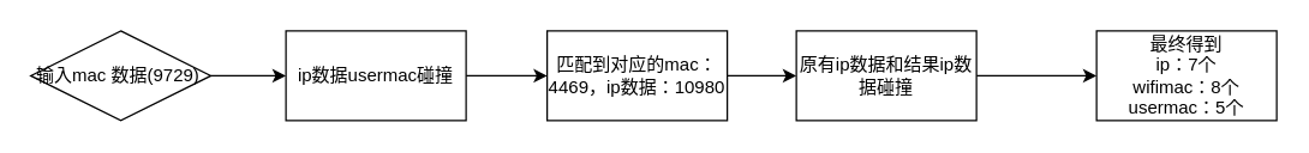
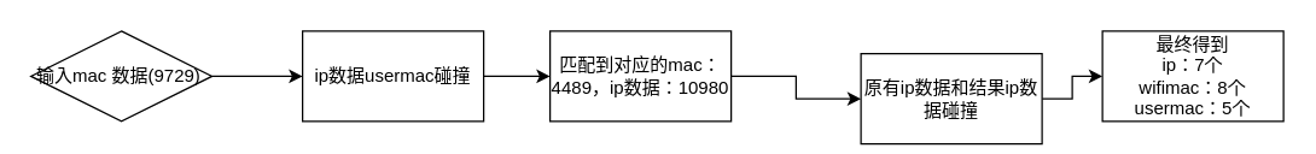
  <mxCell id="0" />
  <mxCell id="1" parent="0" />
  <mxCell id="2" value="" style="edgeStyle=orthogonalEdgeStyle;rounded=0;orthogonalLoop=1;jettySize=auto;html=1;" edge="1" parent="1" source="3" target="5"><mxGeometry relative="1" as="geometry" /></mxCell>
  <mxCell id="3" value="输入mac 数据(9729)&amp;nbsp;" style="rhombus;whiteSpace=wrap;html=1;" vertex="1" parent="1"><mxGeometry x="20" y="20" width="120" height="60" as="geometry" /></mxCell>
  <mxCell id="4" value="" style="edgeStyle=orthogonalEdgeStyle;rounded=0;orthogonalLoop=1;jettySize=auto;html=1;" edge="1" parent="1" source="5" target="7"><mxGeometry relative="1" as="geometry" /></mxCell>
- <mxCell id="5" value="ip数据usermac碰撞" style="whiteSpace=wrap;html=1;" vertex="1" parent="1"><mxGeometry x="190" y="20" width="120" height="60" as="geometry" /></mxCell>
+ <mxCell id="5" value="ip数据usermac碰撞" style="whiteSpace=wrap;html=1;" vertex="1" parent="1"><mxGeometry x="200" y="20" width="120" height="60" as="geometry" /></mxCell>
  <mxCell id="6" value="" style="edgeStyle=orthogonalEdgeStyle;rounded=0;orthogonalLoop=1;jettySize=auto;html=1;" edge="1" parent="1" source="7" target="9"><mxGeometry relative="1" as="geometry" /></mxCell>
- <mxCell id="7" value="匹配到对应的mac：4469，ip数据：10980" style="whiteSpace=wrap;html=1;" vertex="1" parent="1"><mxGeometry x="364" y="20" width="120" height="60" as="geometry" /></mxCell>
+ <mxCell id="7" value="匹配到对应的mac：4489，ip数据：10980" style="whiteSpace=wrap;html=1;" vertex="1" parent="1"><mxGeometry x="364" y="20" width="120" height="60" as="geometry" /></mxCell>
  <mxCell id="8" value="" style="edgeStyle=orthogonalEdgeStyle;rounded=0;orthogonalLoop=1;jettySize=auto;html=1;" edge="1" parent="1" source="9" target="10"><mxGeometry relative="1" as="geometry" /></mxCell>
- <mxCell id="9" value="原有ip数据和结果ip数据碰撞" style="whiteSpace=wrap;html=1;" vertex="1" parent="1"><mxGeometry x="530" y="20" width="120" height="60" as="geometry" /></mxCell>
+ <mxCell id="9" value="原有ip数据和结果ip数据碰撞" style="whiteSpace=wrap;html=1;" vertex="1" parent="1"><mxGeometry x="570" y="35" width="120" height="60" as="geometry" /></mxCell>
  <mxCell id="10" value="最终得到&lt;br&gt;ip：7个&lt;br&gt;wifimac：8个&lt;br&gt;usermac：5个" style="whiteSpace=wrap;html=1;" vertex="1" parent="1"><mxGeometry x="730" y="20" width="120" height="60" as="geometry" /></mxCell>
